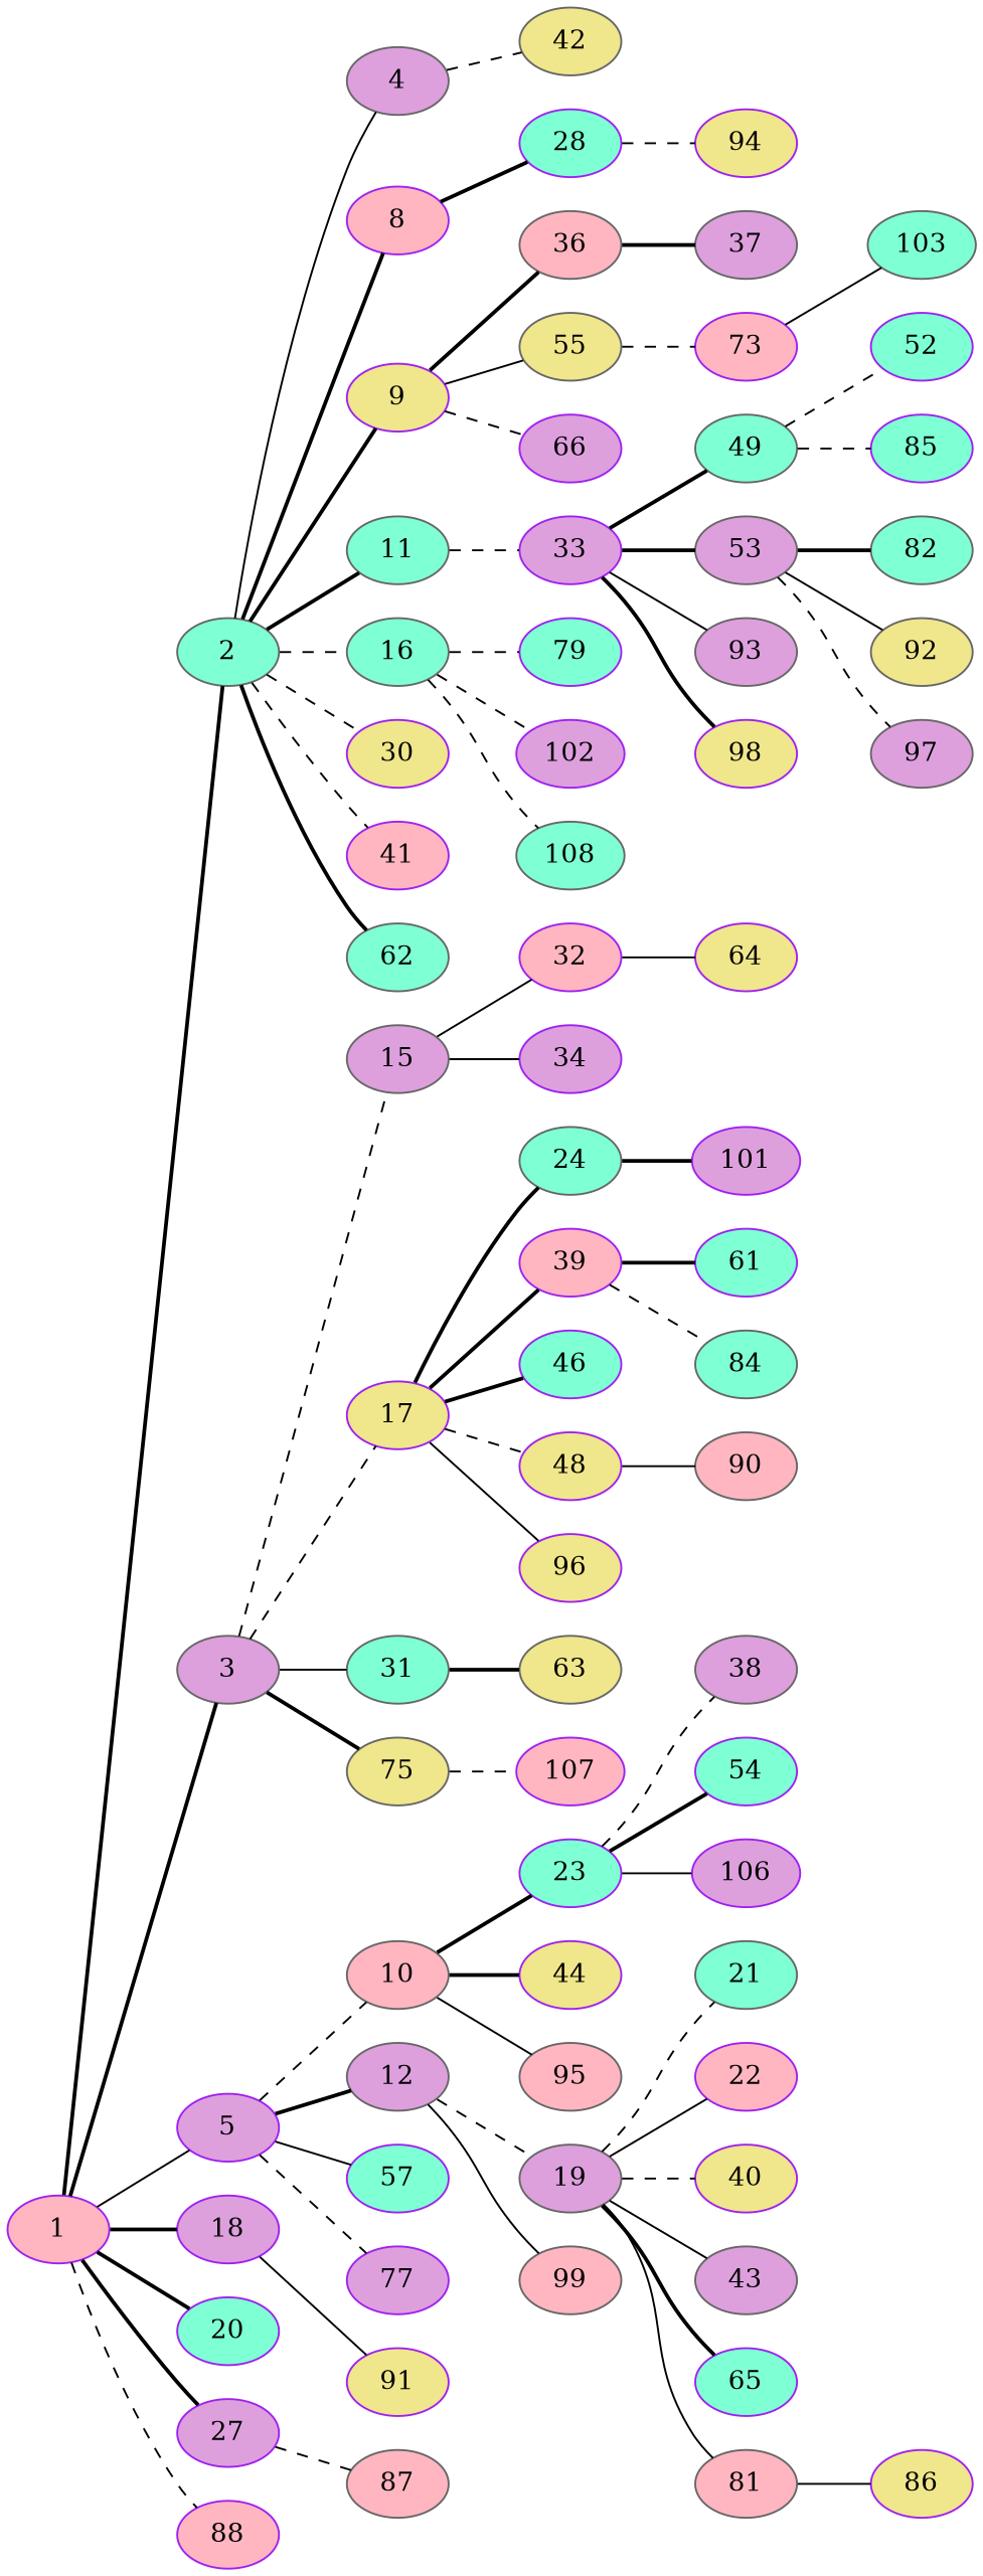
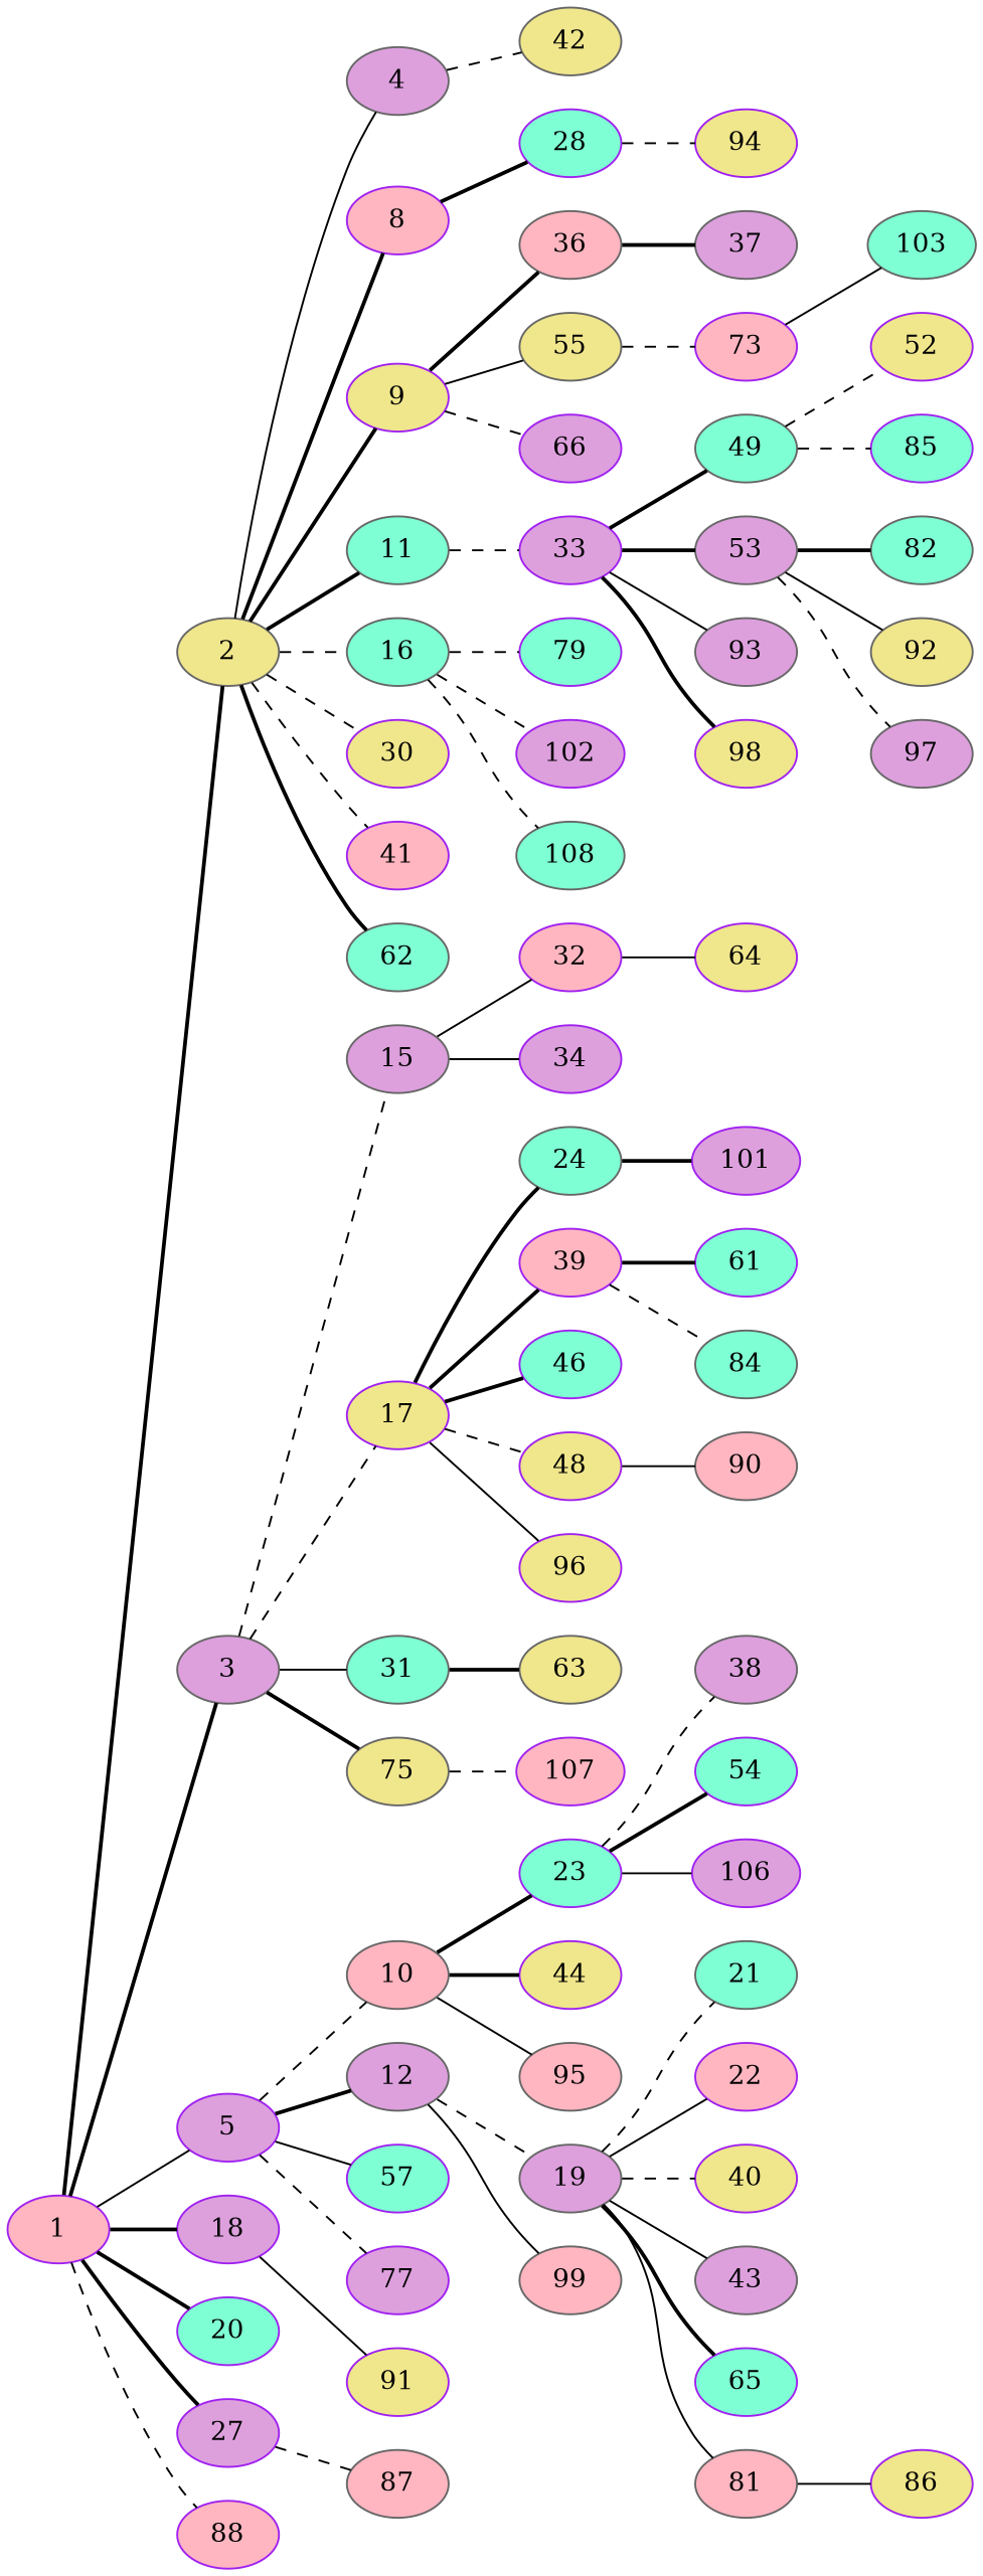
  graph {
    rankdir=LR
    node [color=purple fillcolor=aquamarine style=filled]
    edge [style=bold]
    1 [fillcolor=lightpink super="+7"]
-   2 [color=gray40 super="+13"]
+   2 [color=gray40 fillcolor=khaki super="+13"]
    3 [color=gray40 fillcolor=plum]
    5 [fillcolor=plum super="+6"]
    18 [fillcolor=plum super="+69"]
    20
    27 [fillcolor=plum super="+105"]
    88 [fillcolor=lightpink]
    4 [color=gray40 fillcolor=plum]
    8 [fillcolor=lightpink super="+26"]
    9 [fillcolor=khaki super="+45"]
    11 [color=gray40 super="+14"]
    16 [color=gray40 super="+56"]
    30 [fillcolor=khaki]
    41 [fillcolor=lightpink]
    62 [color=gray40]
    15 [color=gray40 fillcolor=plum super="+68"]
    17 [fillcolor=khaki super="+25"]
    31 [color=gray40 super="+100"]
    75 [color=gray40 fillcolor=khaki super="+83"]
    10 [color=gray40 fillcolor=lightpink super="+74"]
    12 [color=gray40 fillcolor=plum]
    57
    77 [fillcolor=plum]
    91 [fillcolor=khaki]
    87 [color=gray40 fillcolor=lightpink]
    42 [color=gray40 fillcolor=khaki]
    28 [super="+80"]
    36 [color=gray40 fillcolor=lightpink super="+89"]
    55 [color=gray40 fillcolor=khaki super="+59"]
    66 [fillcolor=plum]
    33 [fillcolor=plum super="+60"]
    79
    102 [fillcolor=plum]
    108 [color=gray40]
    32 [fillcolor=lightpink super="+70"]
    34 [fillcolor=plum]
    24 [color=gray40]
    39 [fillcolor=lightpink super="+51"]
    46
    48 [fillcolor=khaki super="+58"]
    96 [fillcolor=khaki]
    63 [color=gray40 fillcolor=khaki]
    107 [fillcolor=lightpink]
    23 [super="+35"]
    44 [fillcolor=khaki super="+47"]
    95 [color=gray40 fillcolor=lightpink super="+109"]
    19 [color=gray40 fillcolor=plum super="+29"]
    99 [color=gray40 fillcolor=lightpink]
    94 [fillcolor=khaki]
    37 [color=gray40 fillcolor=plum super="+104"]
    73 [fillcolor=lightpink super="+78"]
    38 [color=gray40 fillcolor=plum]
    54
    106 [fillcolor=plum]
    49 [color=gray40 super="+50"]
    53 [color=gray40 fillcolor=plum super="+67"]
    93 [color=gray40 fillcolor=plum]
    98 [fillcolor=khaki]
    21 [color=gray40]
    22 [fillcolor=lightpink]
    40 [fillcolor=khaki]
    43 [color=gray40 fillcolor=plum]
    65 [super="+71"]
    81 [color=gray40 fillcolor=lightpink]
    64 [fillcolor=khaki super="+72"]
    101 [fillcolor=plum]
    61
    84 [color=gray40]
    90 [color=gray40 fillcolor=lightpink]
    86 [fillcolor=khaki]
-   52 [super="+76"]
+   52 [fillcolor=khaki super="+76"]
    85
    82 [color=gray40]
    92 [color=gray40 fillcolor=khaki super="+110"]
    97 [color=gray40 fillcolor=plum]
    103 [color=gray40]
    1 -- 2
    1 -- 3
    1 -- 5 [style=solid]
    1 -- 18
    1 -- 20
    1 -- 27
    1 -- 88 [style=dashed]
    2 -- 4 [style=solid]
    2 -- 8
    2 -- 9
    2 -- 11
    2 -- 16 [style=dashed]
    2 -- 30 [style=dashed]
    2 -- 41 [style=dashed]
    2 -- 62
    3 -- 15 [style=dashed]
    3 -- 17 [style=dashed]
    3 -- 31 [style=solid]
    3 -- 75
    5 -- 10 [style=dashed]
    5 -- 12
    5 -- 57 [style=solid]
    5 -- 77 [style=dashed]
    18 -- 91 [style=solid]
    27 -- 87 [style=dashed]
    4 -- 42 [style=dashed]
    8 -- 28
    9 -- 36
    9 -- 55 [style=solid]
    9 -- 66 [style=dashed]
    11 -- 33 [style=dashed]
    16 -- 79 [style=dashed]
    16 -- 102 [style=dashed]
    16 -- 108 [style=dashed]
    15 -- 32 [style=solid]
    15 -- 34 [style=solid]
    17 -- 24
    17 -- 39
    17 -- 46
    17 -- 48 [style=dashed]
    17 -- 96 [style=solid]
    31 -- 63
    75 -- 107 [style=dashed]
    10 -- 23
    10 -- 44
    10 -- 95 [style=solid]
    12 -- 19 [style=dashed]
    12 -- 99 [style=solid]
    28 -- 94 [style=dashed]
    36 -- 37
    55 -- 73 [style=dashed]
    33 -- 49
    33 -- 53
    33 -- 93 [style=solid]
    33 -- 98
    32 -- 64 [style=solid]
    24 -- 101
    39 -- 61
    39 -- 84 [style=dashed]
    48 -- 90 [style=solid]
    23 -- 38 [style=dashed]
    23 -- 54
    23 -- 106 [style=solid]
    19 -- 21 [style=dashed]
    19 -- 22 [style=solid]
    19 -- 40 [style=dashed]
    19 -- 43 [style=solid]
    19 -- 65
    19 -- 81 [style=solid]
    73 -- 103 [style=solid]
    49 -- 52 [style=dashed]
    49 -- 85 [style=dashed]
    53 -- 82
    53 -- 92 [style=solid]
    53 -- 97 [style=dashed]
    81 -- 86 [style=solid]
  }
